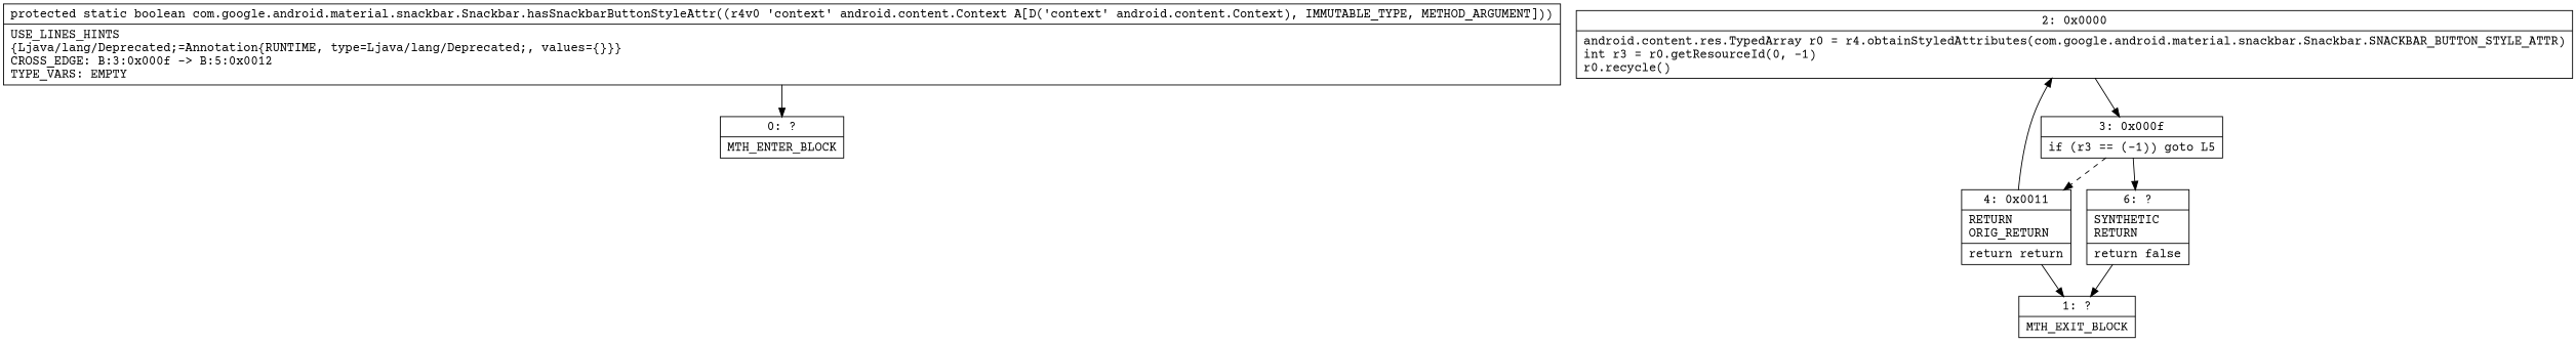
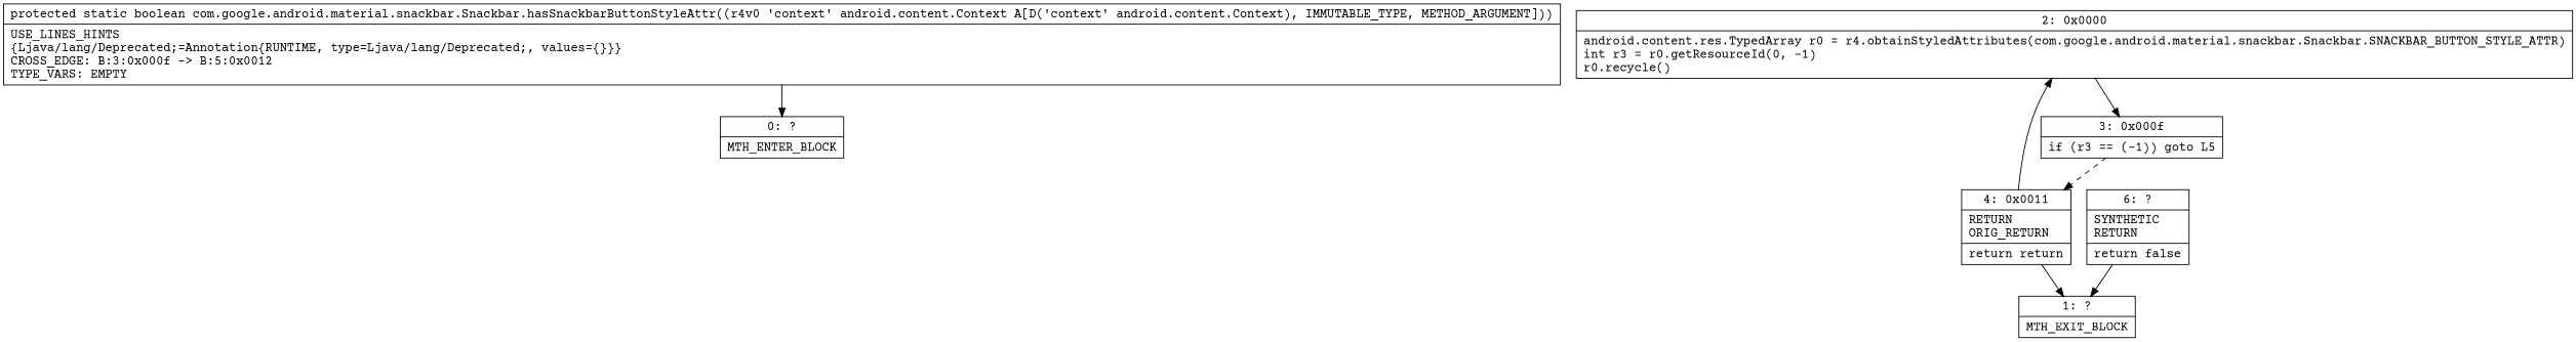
  digraph {
    fontname="Courier Prime"
    node [fontname="Courier Prime" shape=record]
    edge [fontname="Courier Prime"]
    n1 [label="{0\:\ ?|MTH_ENTER_BLOCK\l}"]
    n2 [label="{2\:\ 0x0000|android.content.res.TypedArray r0 = r4.obtainStyledAttributes(com.google.android.material.snackbar.Snackbar.SNACKBAR_BUTTON_STYLE_ATTR)\lint r3 = r0.getResourceId(0, \-1)\lr0.recycle()\l}"]
    n3 [label="{3\:\ 0x000f|if (r3 == (\-1)) goto L5\l}"]
    n4 [label="{4\:\ 0x0011|RETURN\lORIG_RETURN\l|return return\l}"]
    n5 [label="{6\:\ ?|SYNTHETIC\lRETURN\l|return false\l}"]
    n6 [label="{1\:\ ?|MTH_EXIT_BLOCK\l}"]
    n7 [label="{protected static boolean com.google.android.material.snackbar.Snackbar.hasSnackbarButtonStyleAttr((r4v0 'context' android.content.Context A[D('context' android.content.Context), IMMUTABLE_TYPE, METHOD_ARGUMENT]))  | USE_LINES_HINTS\l\{Ljava\/lang\/Deprecated;=Annotation\{RUNTIME, type=Ljava\/lang\/Deprecated;, values=\{\}\}\}\lCROSS_EDGE: B:3:0x000f \-\> B:5:0x0012\lTYPE_VARS: EMPTY\l}"]
    n2 -> n3
    n3 -> n4 [style=dashed]
-   n3 -> n5
    n4 -> n2
    n4 -> n6
    n5 -> n6
    n7 -> n1
  }
